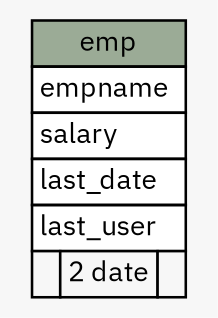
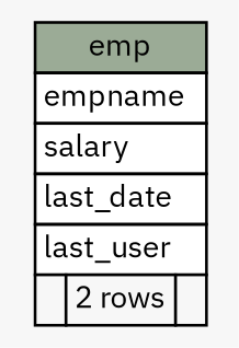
  digraph {
    bgcolor="#f7f7f7"
    fontname="IBM Plex Sans"
    fontsize=11
    nodesep=0.18
    rankdir=RL
    ranksep=0.46
-   n1 [fontname="IBM Plex Sans" fontsize=11 label=<     <TABLE BORDER="0" CELLBORDER="1" CELLSPACING="0" BGCOLOR="#ffffff">       <TR><TD COLSPAN="3" BGCOLOR="#9bab96" ALIGN="CENTER">emp</TD></TR>       <TR><TD PORT="empname" COLSPAN="3" ALIGN="LEFT">empname</TD></TR>       <TR><TD PORT="salary" COLSPAN="3" ALIGN="LEFT">salary</TD></TR>       <TR><TD PORT="last_date" COLSPAN="3" ALIGN="LEFT">last_date</TD></TR>       <TR><TD PORT="last_user" COLSPAN="3" ALIGN="LEFT">last_user</TD></TR>       <TR><TD ALIGN="LEFT" BGCOLOR="#f7f7f7">  </TD><TD ALIGN="RIGHT" BGCOLOR="#f7f7f7">2 date</TD><TD ALIGN="RIGHT" BGCOLOR="#f7f7f7">  </TD></TR>     </TABLE>> shape=plaintext]
+   n1 [fontname="IBM Plex Sans" fontsize=11 label=<     <TABLE BORDER="0" CELLBORDER="1" CELLSPACING="0" BGCOLOR="#ffffff">       <TR><TD COLSPAN="3" BGCOLOR="#9bab96" ALIGN="CENTER">emp</TD></TR>       <TR><TD PORT="empname" COLSPAN="3" ALIGN="LEFT">empname</TD></TR>       <TR><TD PORT="salary" COLSPAN="3" ALIGN="LEFT">salary</TD></TR>       <TR><TD PORT="last_date" COLSPAN="3" ALIGN="LEFT">last_date</TD></TR>       <TR><TD PORT="last_user" COLSPAN="3" ALIGN="LEFT">last_user</TD></TR>       <TR><TD ALIGN="LEFT" BGCOLOR="#f7f7f7">  </TD><TD ALIGN="RIGHT" BGCOLOR="#f7f7f7">2 rows</TD><TD ALIGN="RIGHT" BGCOLOR="#f7f7f7">  </TD></TR>     </TABLE>> shape=plaintext]
  }
